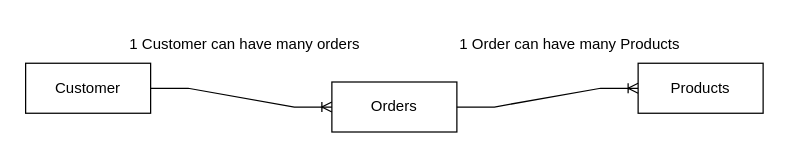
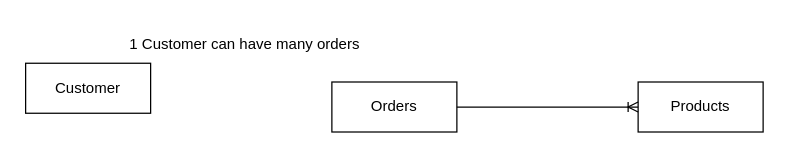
  <mxCell id="0" />
  <mxCell id="1" parent="0" />
  <mxCell id="2" value="Customer" style="whiteSpace=wrap;html=1;align=center;" vertex="1" parent="1"><mxGeometry x="20" y="50" width="100" height="40" as="geometry" /></mxCell>
  <mxCell id="3" value="Orders" style="whiteSpace=wrap;html=1;align=center;" vertex="1" parent="1"><mxGeometry x="265" y="65" width="100" height="40" as="geometry" /></mxCell>
- <mxCell id="4" value="Products" style="whiteSpace=wrap;html=1;align=center;" vertex="1" parent="1"><mxGeometry x="510" y="50" width="100" height="40" as="geometry" /></mxCell>
- <mxCell id="5" value="" style="edgeStyle=entityRelationEdgeStyle;fontSize=12;html=1;endArrow=ERoneToMany;rounded=0;exitX=1;exitY=0.5;exitDx=0;exitDy=0;entryX=0;entryY=0.5;entryDx=0;entryDy=0;" edge="1" parent="1" source="2" target="3"><mxGeometry width="100" height="100" relative="1" as="geometry"><mxPoint x="260" y="180" as="sourcePoint" /><mxPoint x="360" y="80" as="targetPoint" /></mxGeometry></mxCell>
+ <mxCell id="4" value="Products" style="whiteSpace=wrap;html=1;align=center;" vertex="1" parent="1"><mxGeometry x="510" y="65" width="100" height="40" as="geometry" /></mxCell>
  <mxCell id="6" value="" style="edgeStyle=entityRelationEdgeStyle;fontSize=12;html=1;endArrow=ERoneToMany;rounded=0;exitX=1;exitY=0.5;exitDx=0;exitDy=0;" edge="1" parent="1" source="3" target="4"><mxGeometry width="100" height="100" relative="1" as="geometry"><mxPoint x="260" y="180" as="sourcePoint" /><mxPoint x="360" y="80" as="targetPoint" /></mxGeometry></mxCell>
  <mxCell id="7" value="1 Customer can have many orders" style="text;html=1;align=center;verticalAlign=middle;resizable=0;points=[];autosize=1;strokeColor=none;fillColor=none;" vertex="1" parent="1"><mxGeometry x="90" y="20" width="210" height="30" as="geometry" /></mxCell>
- <mxCell id="8" value="1 Order can have many Products" style="text;html=1;align=center;verticalAlign=middle;resizable=0;points=[];autosize=1;strokeColor=none;fillColor=none;" vertex="1" parent="1"><mxGeometry x="355" y="20" width="200" height="30" as="geometry" /></mxCell>
